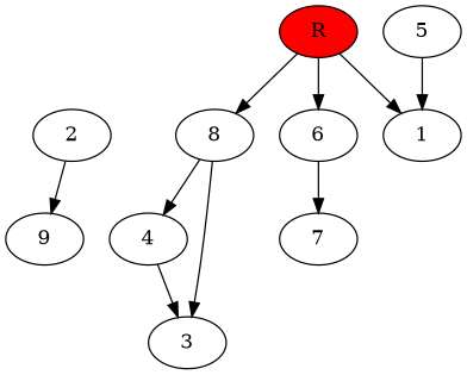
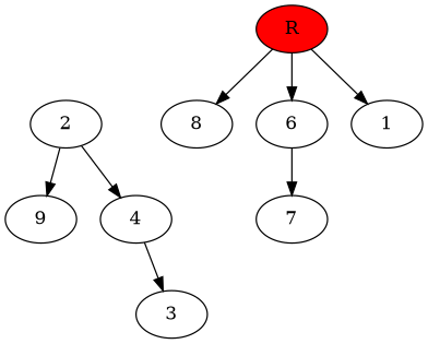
  digraph {
    2
    4
    9
    3
    8
-   5
    1
    6
    7
    R [fillcolor="#ff0000" style=filled]
-   8 -> 4
+   2 -> 4
    2 -> 9
    4 -> 3
-   8 -> 3
-   5 -> 1
    6 -> 7
    R -> 8
    R -> 1
    R -> 6
  }
